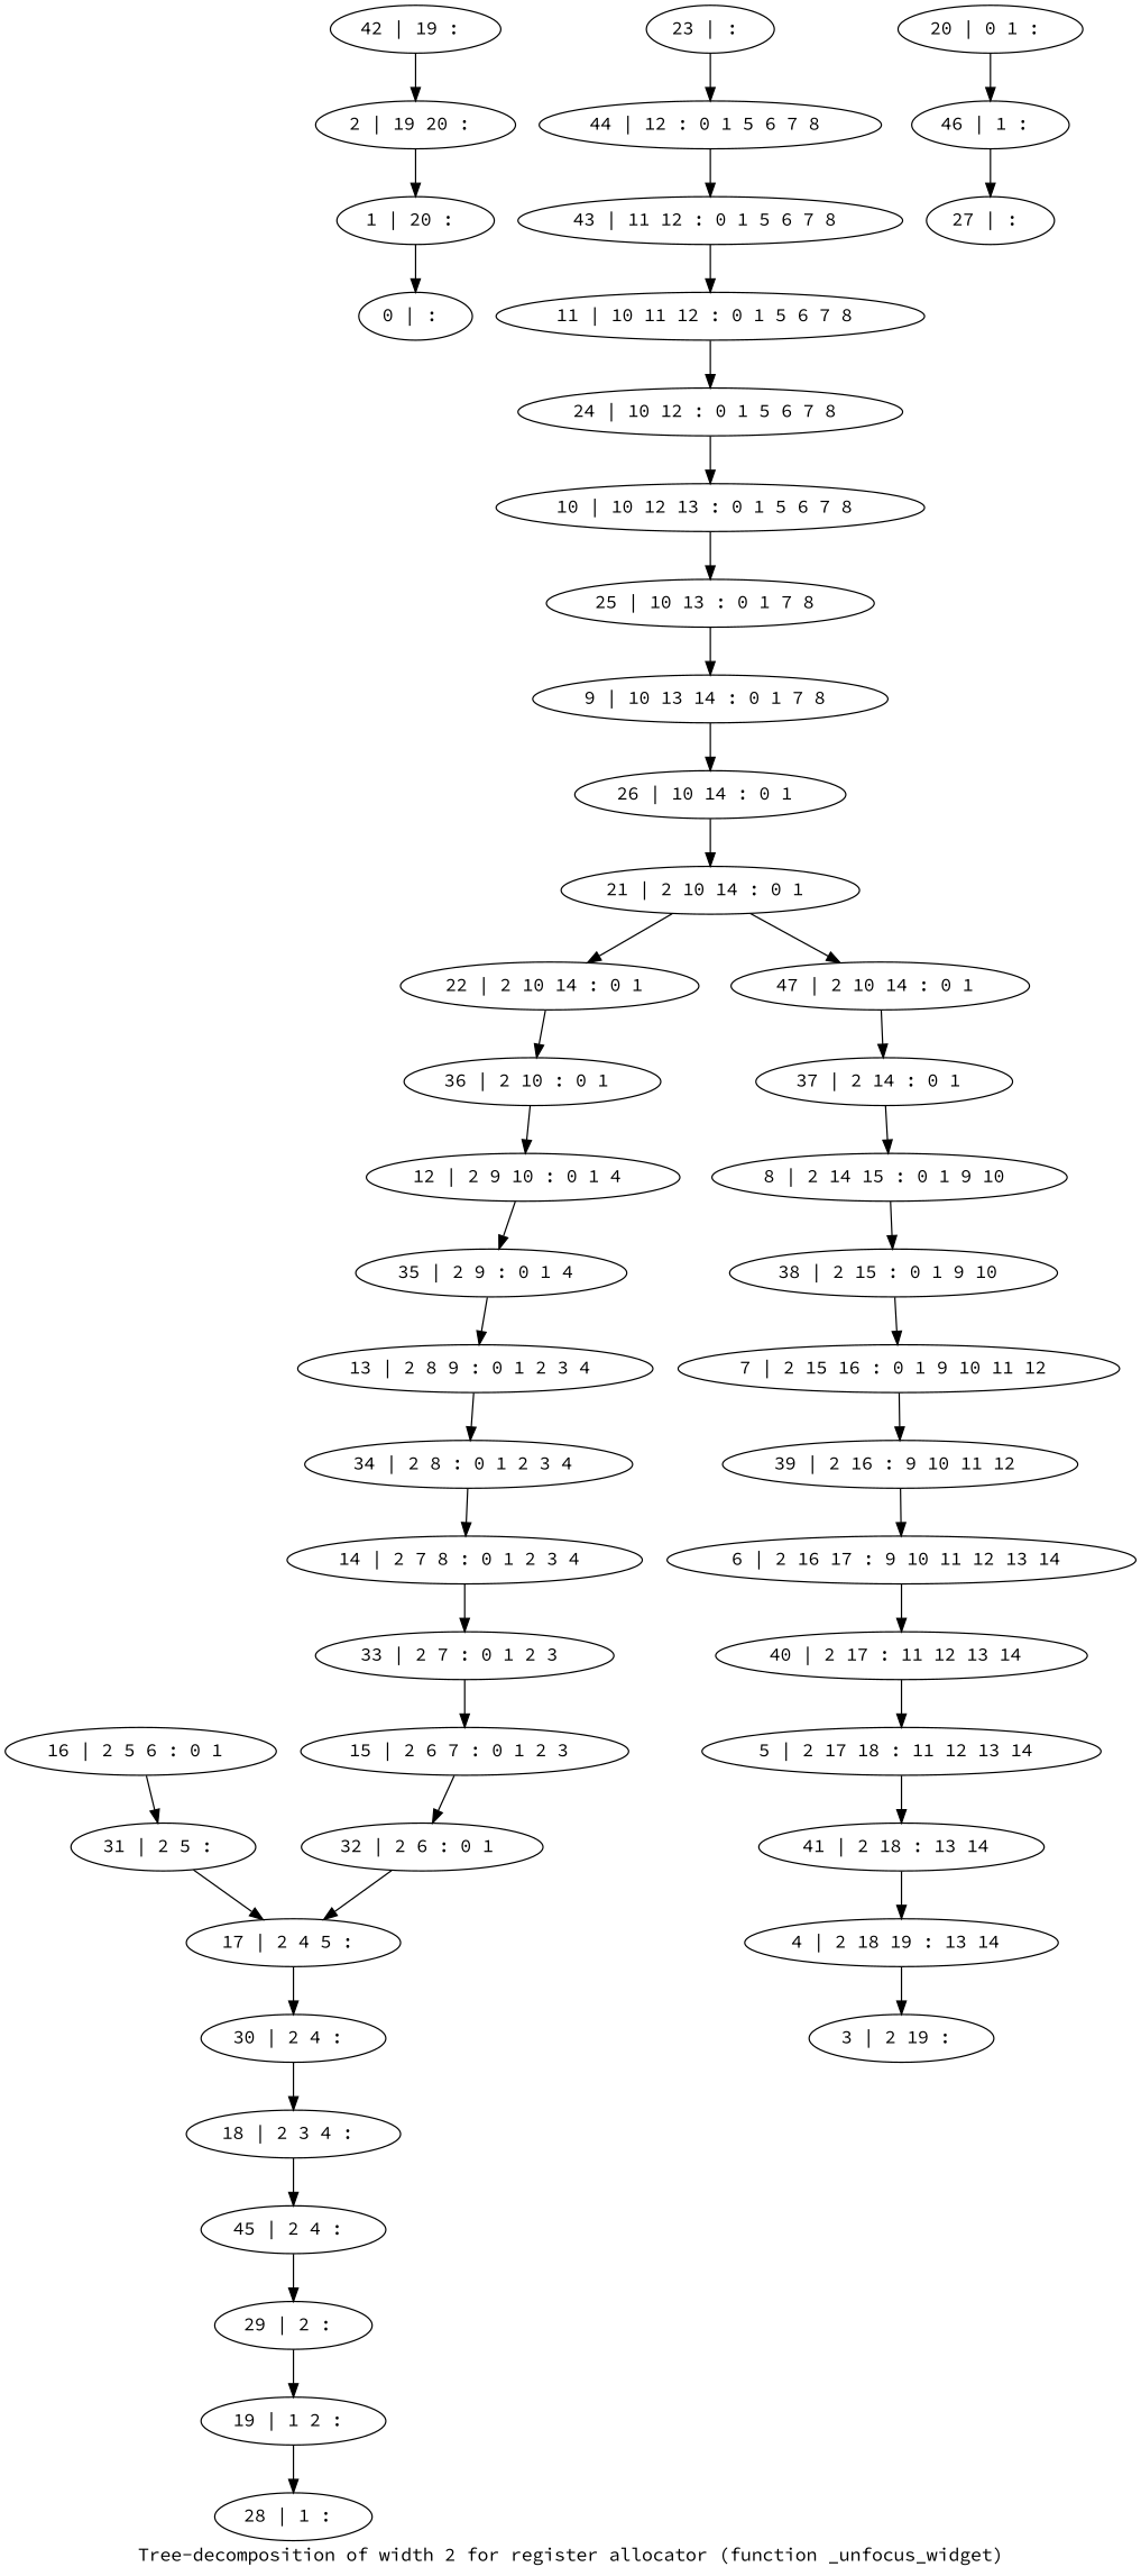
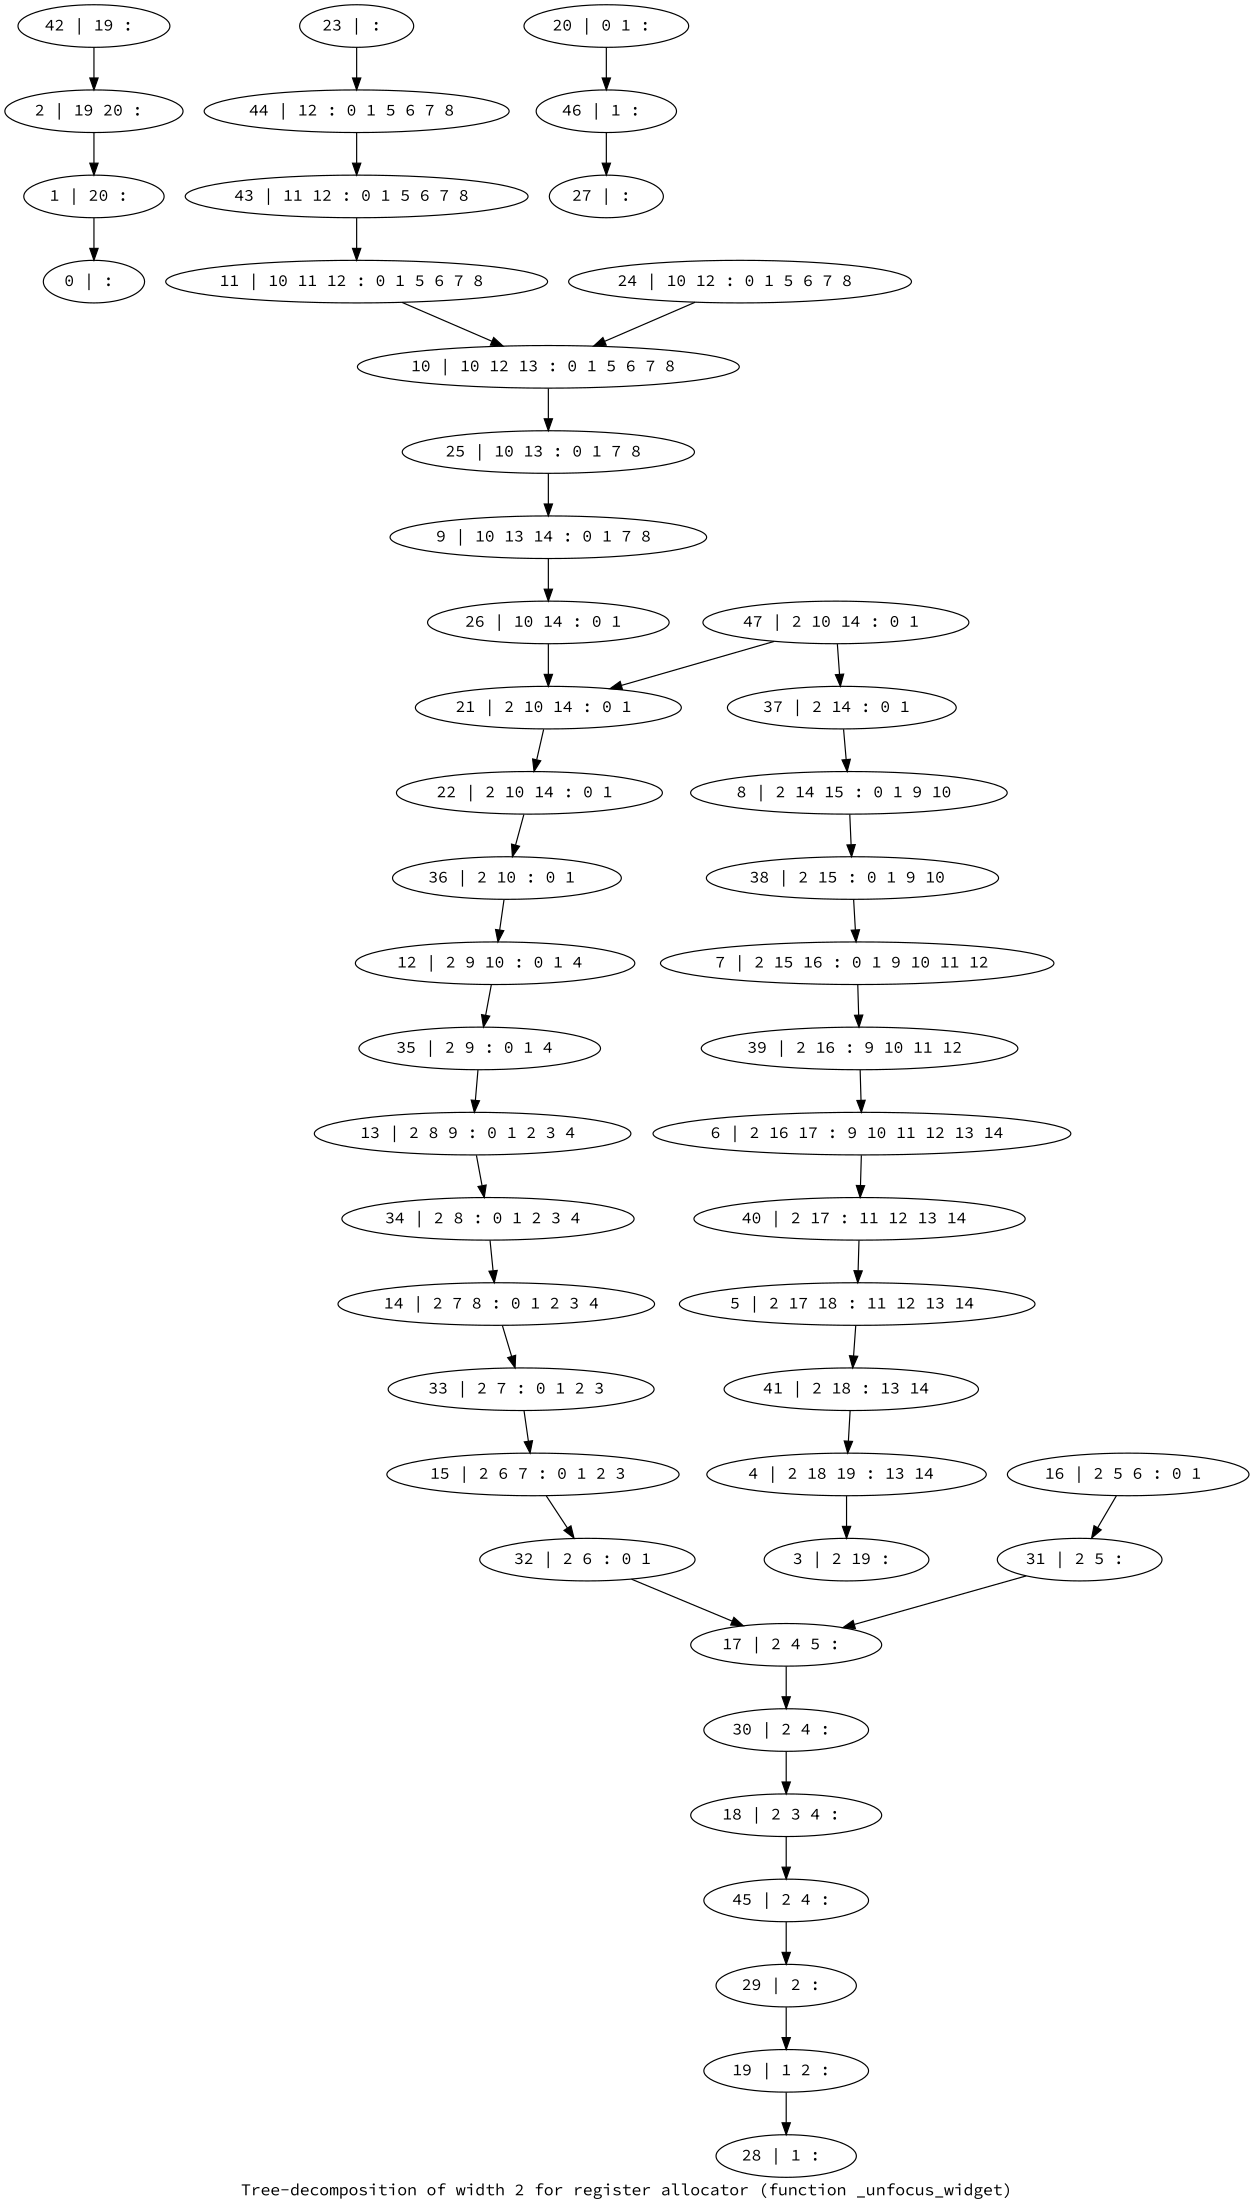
  digraph {
    fontname="Source Code Pro"
    label="Tree-decomposition of width 2 for register allocator (function _unfocus_widget)"
    node [fontname="Source Code Pro"]
    edge [fontname="Source Code Pro"]
    n1 [label="0 | : "]
    n2 [label="1 | 20 : "]
    n3 [label="2 | 19 20 : "]
    n4 [label="3 | 2 19 : "]
    n5 [label="42 | 19 : "]
    n6 [label="4 | 2 18 19 : 13 14 "]
    n7 [label="5 | 2 17 18 : 11 12 13 14 "]
    n8 [label="41 | 2 18 : 13 14 "]
    n9 [label="6 | 2 16 17 : 9 10 11 12 13 14 "]
    n10 [label="40 | 2 17 : 11 12 13 14 "]
    n11 [label="7 | 2 15 16 : 0 1 9 10 11 12 "]
    n12 [label="39 | 2 16 : 9 10 11 12 "]
    n13 [label="8 | 2 14 15 : 0 1 9 10 "]
    n14 [label="38 | 2 15 : 0 1 9 10 "]
    n15 [label="9 | 10 13 14 : 0 1 7 8 "]
    n16 [label="26 | 10 14 : 0 1 "]
    n17 [label="21 | 2 10 14 : 0 1 "]
    n18 [label="10 | 10 12 13 : 0 1 5 6 7 8 "]
    n19 [label="25 | 10 13 : 0 1 7 8 "]
    n20 [label="11 | 10 11 12 : 0 1 5 6 7 8 "]
    n21 [label="24 | 10 12 : 0 1 5 6 7 8 "]
    n22 [label="12 | 2 9 10 : 0 1 4 "]
    n23 [label="35 | 2 9 : 0 1 4 "]
    n24 [label="13 | 2 8 9 : 0 1 2 3 4 "]
    n25 [label="34 | 2 8 : 0 1 2 3 4 "]
    n26 [label="14 | 2 7 8 : 0 1 2 3 4 "]
    n27 [label="33 | 2 7 : 0 1 2 3 "]
    n28 [label="15 | 2 6 7 : 0 1 2 3 "]
    n29 [label="32 | 2 6 : 0 1 "]
    n30 [label="17 | 2 4 5 : "]
    n31 [label="16 | 2 5 6 : 0 1 "]
    n32 [label="31 | 2 5 : "]
    n33 [label="30 | 2 4 : "]
    n34 [label="18 | 2 3 4 : "]
    n35 [label="45 | 2 4 : "]
    n36 [label="29 | 2 : "]
    n37 [label="19 | 1 2 : "]
    n38 [label="28 | 1 : "]
    n39 [label="20 | 0 1 : "]
    n40 [label="46 | 1 : "]
    n41 [label="27 | : "]
    n42 [label="22 | 2 10 14 : 0 1 "]
    n43 [label="47 | 2 10 14 : 0 1 "]
    n44 [label="36 | 2 10 : 0 1 "]
    n45 [label="37 | 2 14 : 0 1 "]
    n46 [label="23 | : "]
    n47 [label="44 | 12 : 0 1 5 6 7 8 "]
    n48 [label="43 | 11 12 : 0 1 5 6 7 8 "]
    n2 -> n1
    n3 -> n2
    n5 -> n3
    n6 -> n4
    n7 -> n8
    n8 -> n6
    n9 -> n10
    n10 -> n7
    n11 -> n12
    n12 -> n9
    n13 -> n14
    n14 -> n11
    n15 -> n16
    n16 -> n17
    n17 -> n42
-   n17 -> n43
+   n43 -> n17
    n18 -> n19
    n19 -> n15
-   n20 -> n21
+   n20 -> n18
    n21 -> n18
    n22 -> n23
    n23 -> n24
    n24 -> n25
    n25 -> n26
    n26 -> n27
    n27 -> n28
    n28 -> n29
    n29 -> n30
    n30 -> n33
    n31 -> n32
    n32 -> n30
    n33 -> n34
    n34 -> n35
    n35 -> n36
    n36 -> n37
    n37 -> n38
    n39 -> n40
    n40 -> n41
    n42 -> n44
    n43 -> n45
    n44 -> n22
    n45 -> n13
    n46 -> n47
    n47 -> n48
    n48 -> n20
  }
